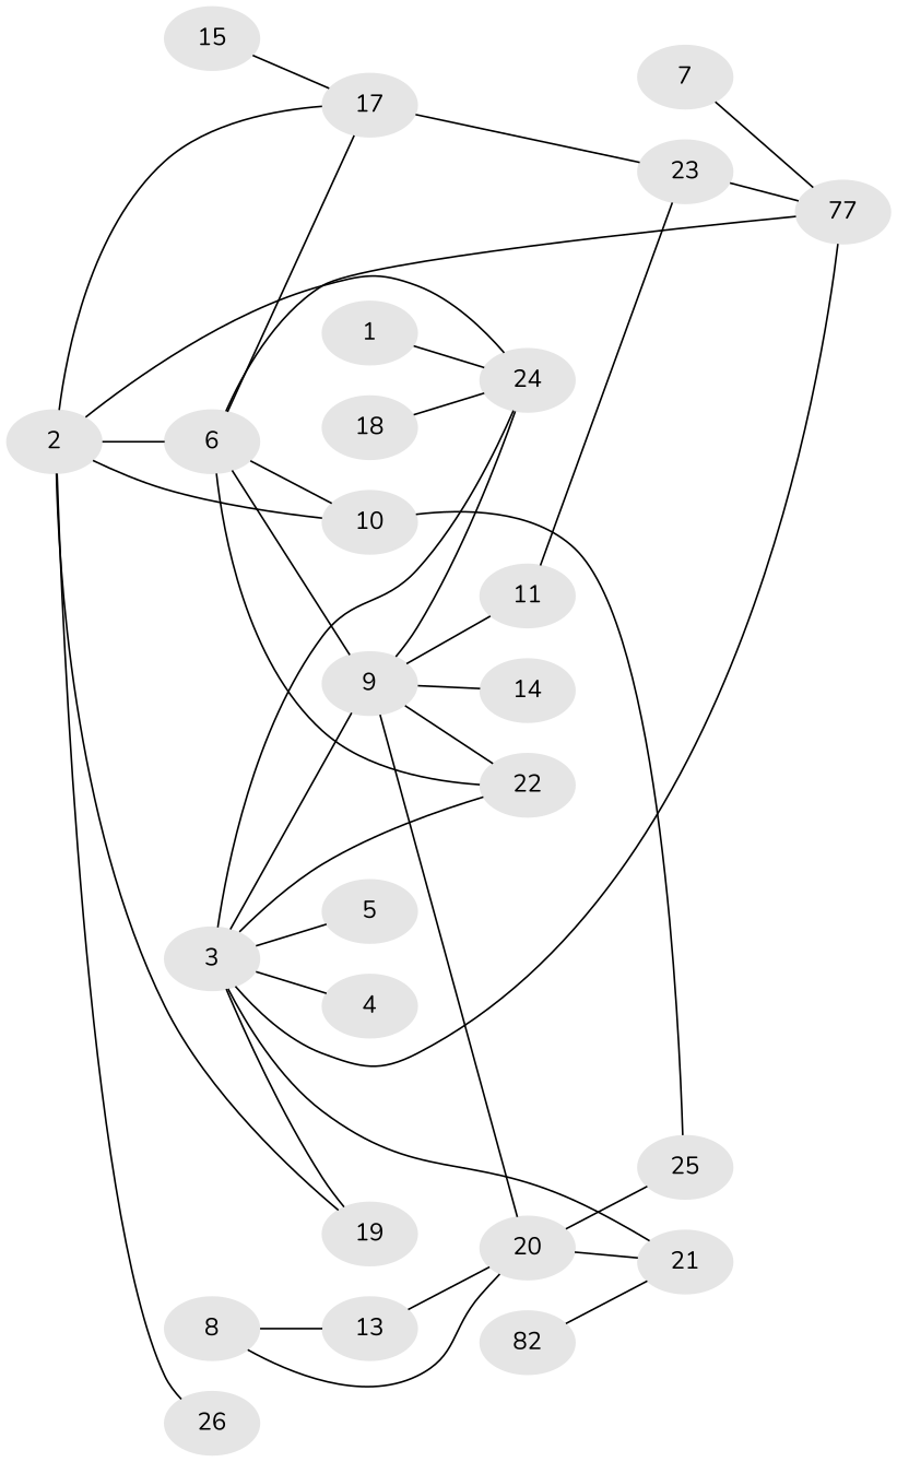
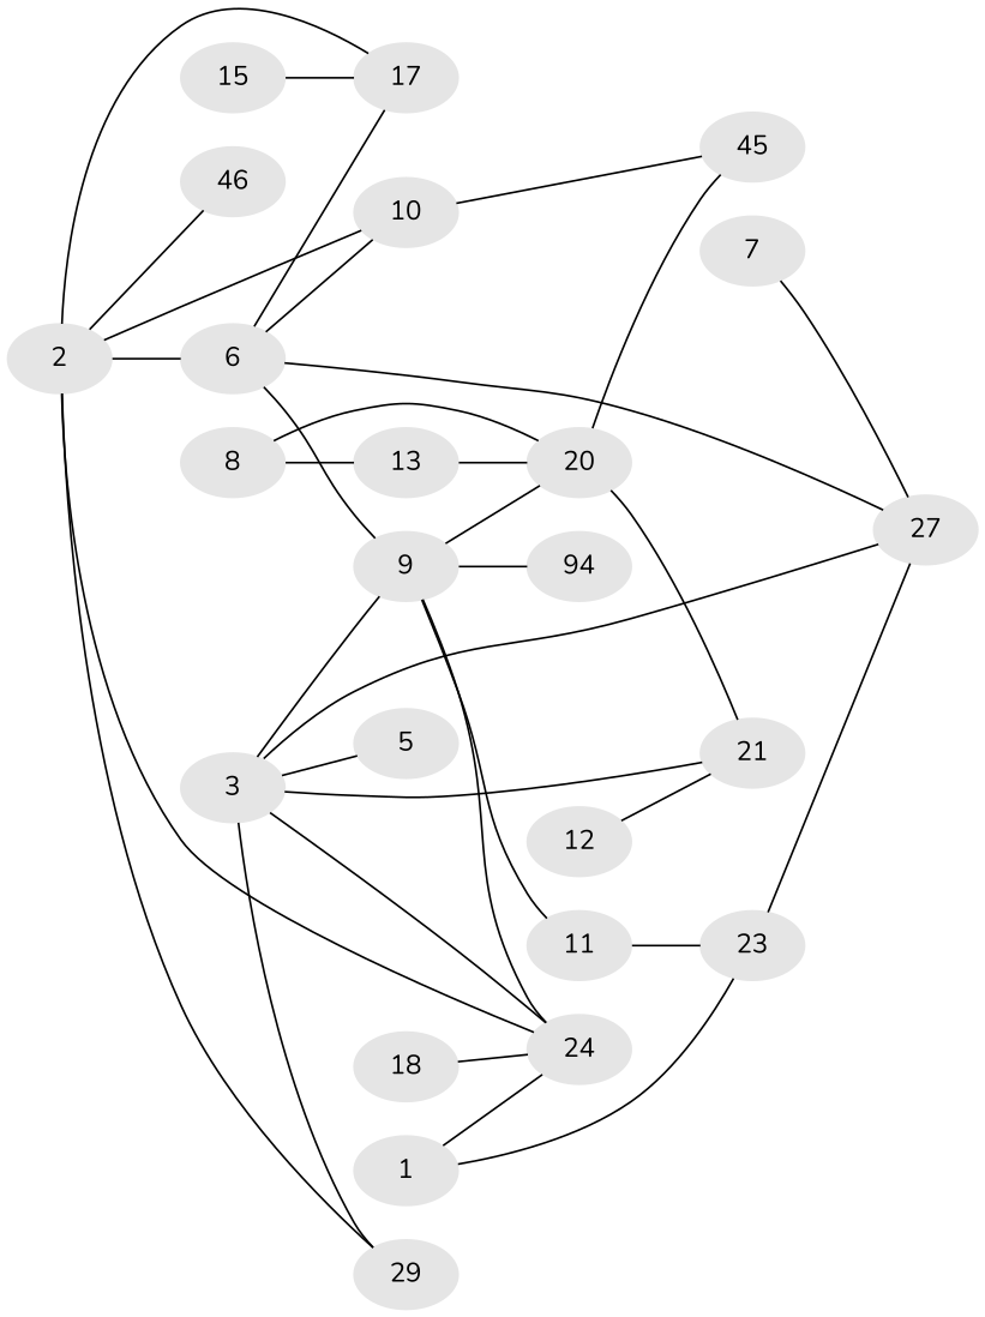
  graph {
    fontname=Nunito
    rankdir=LR
    node [color=gray90 fontname=Nunito style=filled]
    edge [fontname=Nunito weight=1.0]
    1
    24
    2
    6
    10
    17
-   19
-   26
+   19 [label=29]
+   26 [label=46]
    9
-   22
-   27 [label=77]
-   25
+   27
+   25 [label=45]
    23
    3
-   4
    5
    21
    20
    11
-   14
+   14 [label=94]
    7
    8
    13
-   12 [label=82]
+   12
    15
    18
    1 -- 24
    2 -- 24 [weight=2.0]
    2 -- 6
    2 -- 10
    2 -- 17
    2 -- 19
    2 -- 26
    6 -- 10
    6 -- 17
    6 -- 9
-   6 -- 22
    6 -- 27
    10 -- 25
-   17 -- 23
+   1 -- 23
    9 -- 24
-   9 -- 22
    9 -- 20
    9 -- 11
    9 -- 14
    23 -- 27
    3 -- 24
    3 -- 19
    3 -- 9
-   3 -- 22
    3 -- 27
-   3 -- 4
    3 -- 5
    3 -- 21
    20 -- 25
    20 -- 21
    11 -- 23
    7 -- 27
    8 -- 20
    8 -- 13
    13 -- 20
    12 -- 21
    15 -- 17
    18 -- 24
  }
